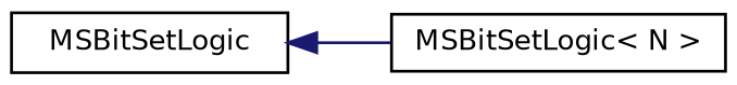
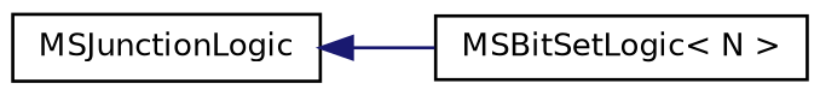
  digraph {
    rankdir=LR
    node [color=black fillcolor=white fontname=Helvetica fontsize=10 shape=record style=filled]
-   n1 [height=0.2 label=MSBitSetLogic width=0.4]
+   n1 [height=0.2 label=MSJunctionLogic width=0.4]
    n2 [height=0.2 label="MSBitSetLogic\< N \>" width=0.4]
    n1 -> n2 [color=midnightblue dir=back fontname=Helvetica fontsize=10 labelfontname=Helvetica labelfontsize=10 style=solid]
  }
